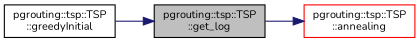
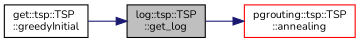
  digraph {
    fontname=Nunito
    rankdir=LR
    node [color=black fillcolor=white fontname=Nunito fontsize=10 shape=record style=filled]
    edge [color=midnightblue fontname=Nunito fontsize=10 labelfontname=Helvetica labelfontsize=10 style=solid]
-   n1 [fillcolor=grey75 fontcolor=black height=0.2 label="pgrouting::tsp::TSP\l::get_log" width=0.4]
+   n1 [fillcolor=grey75 fontcolor=black height=0.2 label="log::tsp::TSP\l::get_log" width=0.4]
    n2 [color=red height=0.2 label="pgrouting::tsp::TSP\l::annealing" width=0.4]
-   n3 [height=0.2 label="pgrouting::tsp::TSP\l::greedyInitial" width=0.4]
+   n3 [height=0.2 label="get::tsp::TSP\l::greedyInitial" width=0.4]
    n1 -> n2
    n3 -> n1
  }
